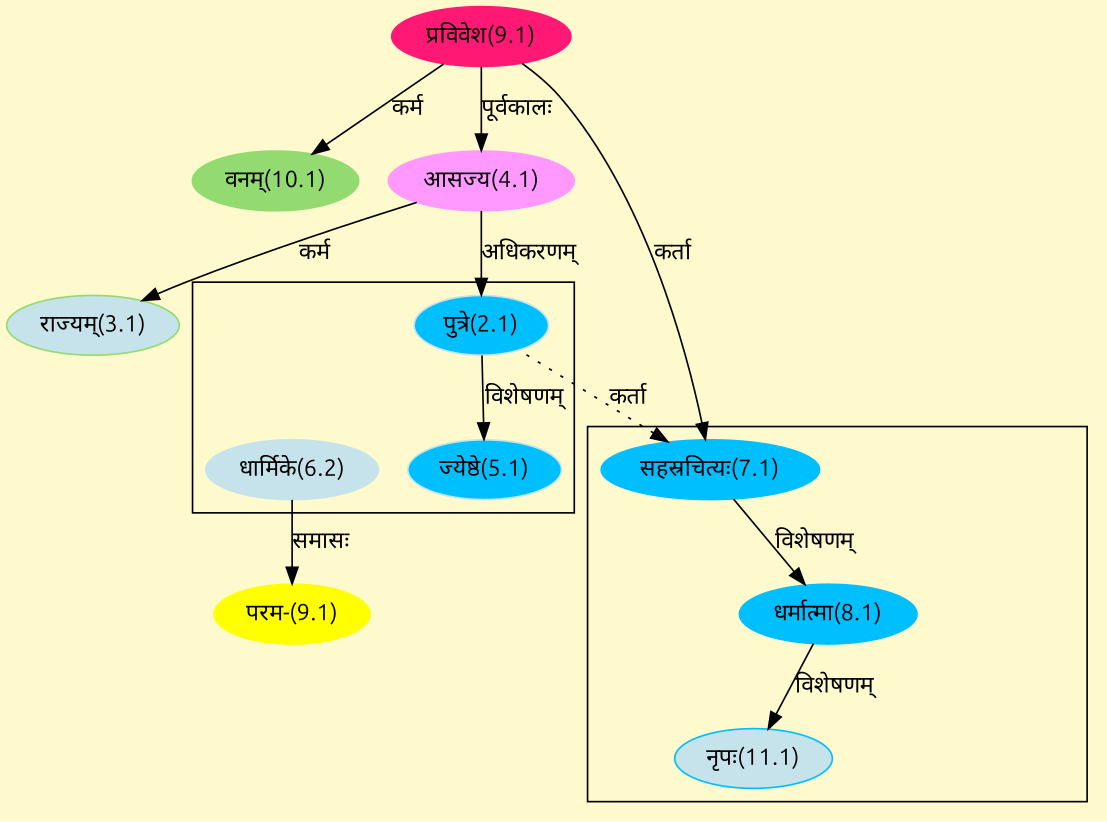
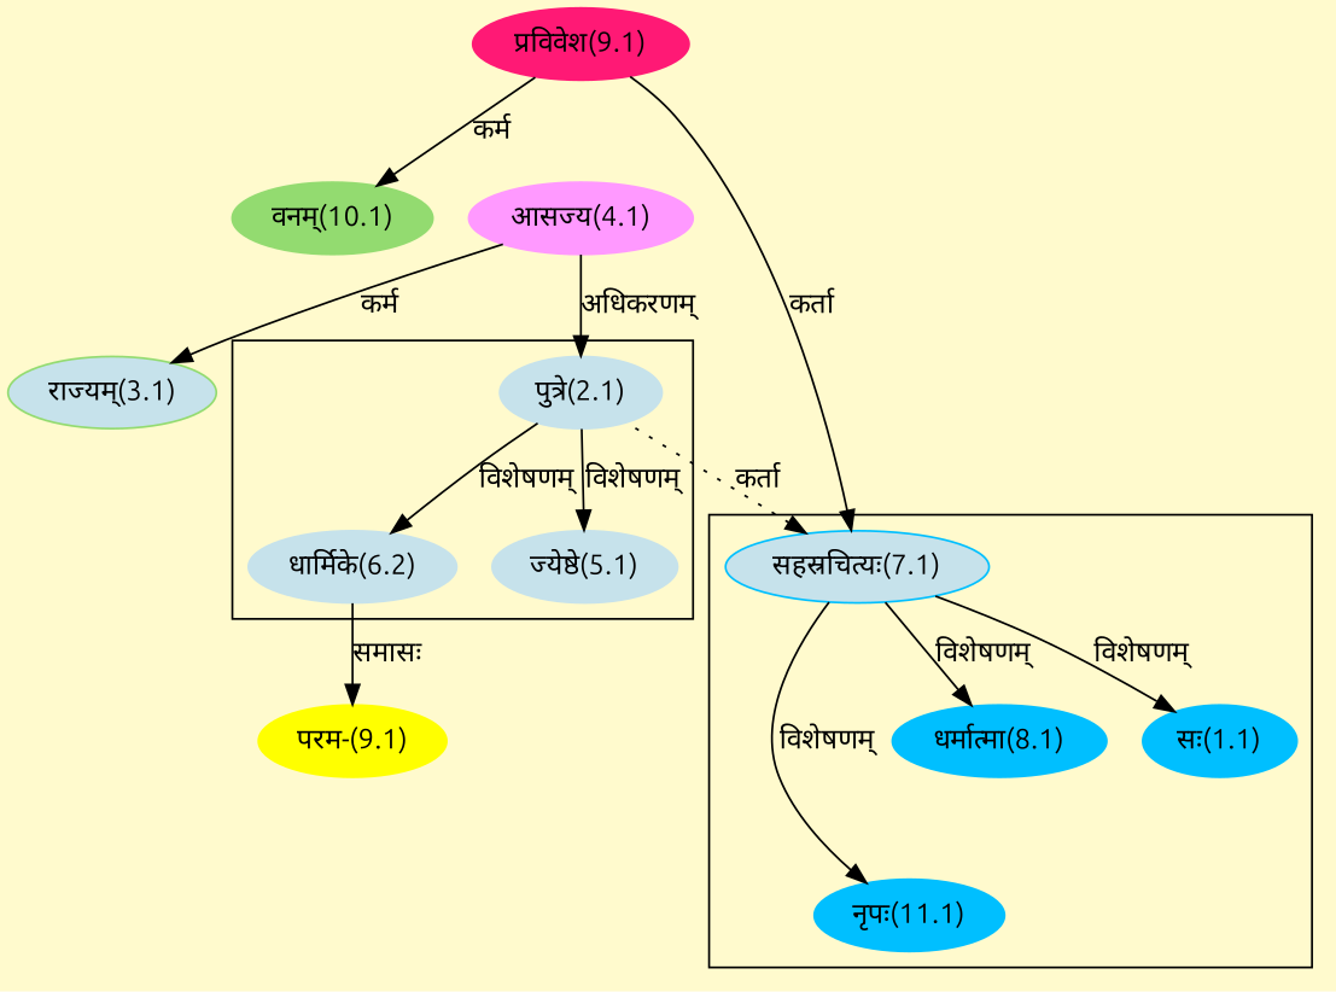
  digraph {
    bgcolor=lemonchiffon1
    compound=true
    fontname=Ubuntu
    rankdir=BT
    node [color="#00BFFF" fontname=Ubuntu style=filled]
    edge [dir=back fontname=Ubuntu]
-   n2 [label="सहस्रचित्यः(7.1)"]
+   n1 [label="सः(1.1)"]
+   n2 [label="सहस्रचित्यः(7.1)" fillcolor="#C6E2EB"]
    n3 [label="धर्मात्मा(8.1)"]
-   n4 [label="नृपः(11.1)" fillcolor="#C6E2EB"]
-   n5 [color="#C6E2EB" label="ज्येष्ठे(5.1)" fillcolor="#00BFFF"]
-   n6 [color="#C6E2EB" label="पुत्रे(2.1)" fillcolor="#00BFFF"]
+   n4 [label="नृपः(11.1)"]
+   n5 [color="#C6E2EB" label="ज्येष्ठे(5.1)"]
+   n6 [color="#C6E2EB" label="पुत्रे(2.1)"]
    n7 [color="#C6E2EB" label="धार्मिके(6.2)"]
    n8 [color="#FF1975" label="प्रविवेश(9.1)"]
    n9 [color="#FF99FF" label="आसज्य(4.1)"]
    n10 [color="#93DB70" fillcolor="#C6E2EB" label="राज्यम्(3.1)"]
    n11 [color="#FFFF00" label="परम-(9.1)"]
    n12 [color="#93DB70" label="वनम्(10.1)"]
    subgraph cluster_1 {
+     n1
      n2
      n3
      n4
    }
    subgraph cluster_2 {
      n5
      n6
      n7
    }
+   n1 -> n2 [label="विशेषणम्"]
    n2 -> n6 [label="कर्ता" style=dotted]
    n2 -> n8 [label="कर्ता"]
    n3 -> n2 [label="विशेषणम्"]
-   n4 -> n3 [label="विशेषणम्"]
+   n4 -> n2 [label="विशेषणम्"]
    n5 -> n6 [label="विशेषणम्"]
    n6 -> n9 [label="अधिकरणम्"]
-   n9 -> n8 [label="पूर्वकालः"]
+   n7 -> n6 [label="विशेषणम्"]
    n10 -> n9 [label="कर्म"]
    n11 -> n7 [label="समासः"]
    n12 -> n8 [label="कर्म"]
  }
